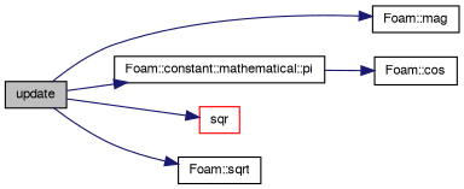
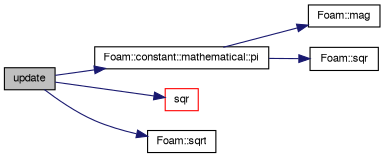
  digraph {
    rankdir=LR
    node [color=black fontname=FreeSans fontsize=10 shape=record]
    edge [color=midnightblue fontname=FreeSans fontsize=10 labelfontname=FreeSans labelfontsize=10 style=solid]
    n1 [fillcolor=grey75 fontcolor=black height=0.2 label=update style=filled width=0.4]
    n2 [height=0.2 label="Foam::mag" width=0.4]
    n3 [height=0.2 label="Foam::constant::mathematical::pi" width=0.4]
    n4 [color=red height=0.2 label=sqr width=0.4]
    n5 [height=0.2 label="Foam::sqrt" width=0.4]
-   n6 [height=0.2 label="Foam::cos" width=0.4]
-   n1 -> n2
+   n6 [height=0.2 label="Foam::sqr" width=0.4]
+   n3 -> n2
    n1 -> n3
    n1 -> n4
    n1 -> n5
    n3 -> n6
  }
